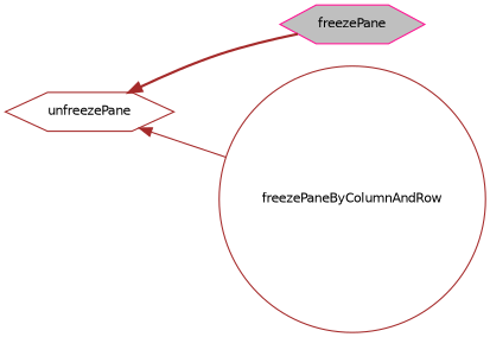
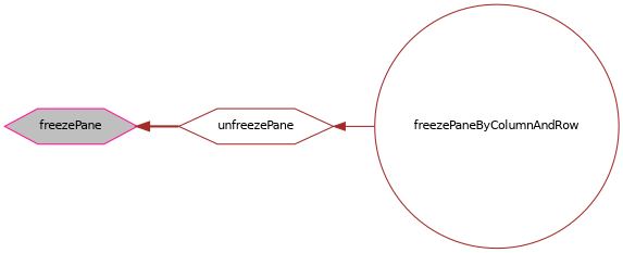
  digraph {
    rankdir=LR
    node [color=brown fillcolor=white fontname=Helvetica fontsize=10 shape=hexagon style=filled]
    edge [color=brown dir=back fontname=Helvetica fontsize=10 labelfontname=Helvetica labelfontsize=10]
    n1 [color=deeppink fillcolor=grey75 fontcolor=black height=0.2 label=freezePane width=0.4]
    n2 [height=0.2 label=unfreezePane width=0.4]
    n3 [height=0.2 label=freezePaneByColumnAndRow shape=circle width=0.4]
-   n2 -> n1 [style=bold]
+   n1 -> n2 [style=bold]
    n2 -> n3 [style=solid]
  }
